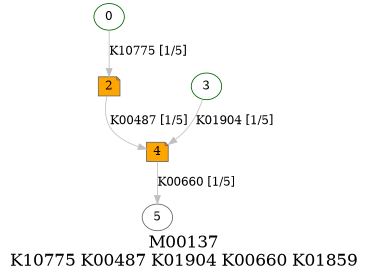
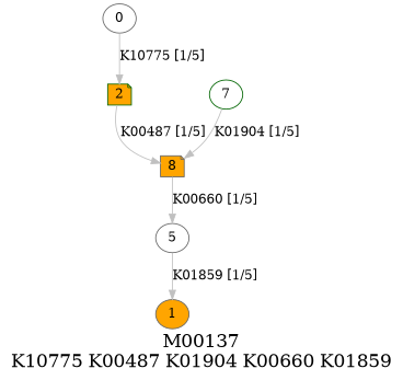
  digraph {
    fontsize=20
    label="M00137\nK10775 K00487 K01904 K00660 K01859"
    node [color=darkgreen fillcolor=white shape=ellipse style=filled]
    edge [color=grey]
-   0 [height=.3 width=.3]
-   2 [color=gray40 fillcolor=orange height=.3 shape=note width=.3]
-   3 [height=.3 width=.3]
-   4 [color=gray40 fillcolor=orange height=.3 shape=note width=.3]
+   0 [color=gray40 height=.3 width=.3]
+   1 [color=gray40 fillcolor=orange height=.3 width=.3]
+   2 [fillcolor=orange height=.3 shape=note width=.3]
+   3 [height=.3 width=.3 label=7]
+   4 [color=gray40 fillcolor=orange height=.3 shape=note width=.3 label=8]
    5 [color=gray40 height=.3 width=.3]
    subgraph sub_1 {
      0
+     1
      2
      3
      4
      5
    }
    0 -> 2 [label="K10775 [1/5]"]
    2 -> 4 [label="K00487 [1/5]"]
    3 -> 4 [label="K01904 [1/5]"]
    4 -> 5 [label="K00660 [1/5]"]
+   5 -> 1 [label="K01859 [1/5]"]
  }
